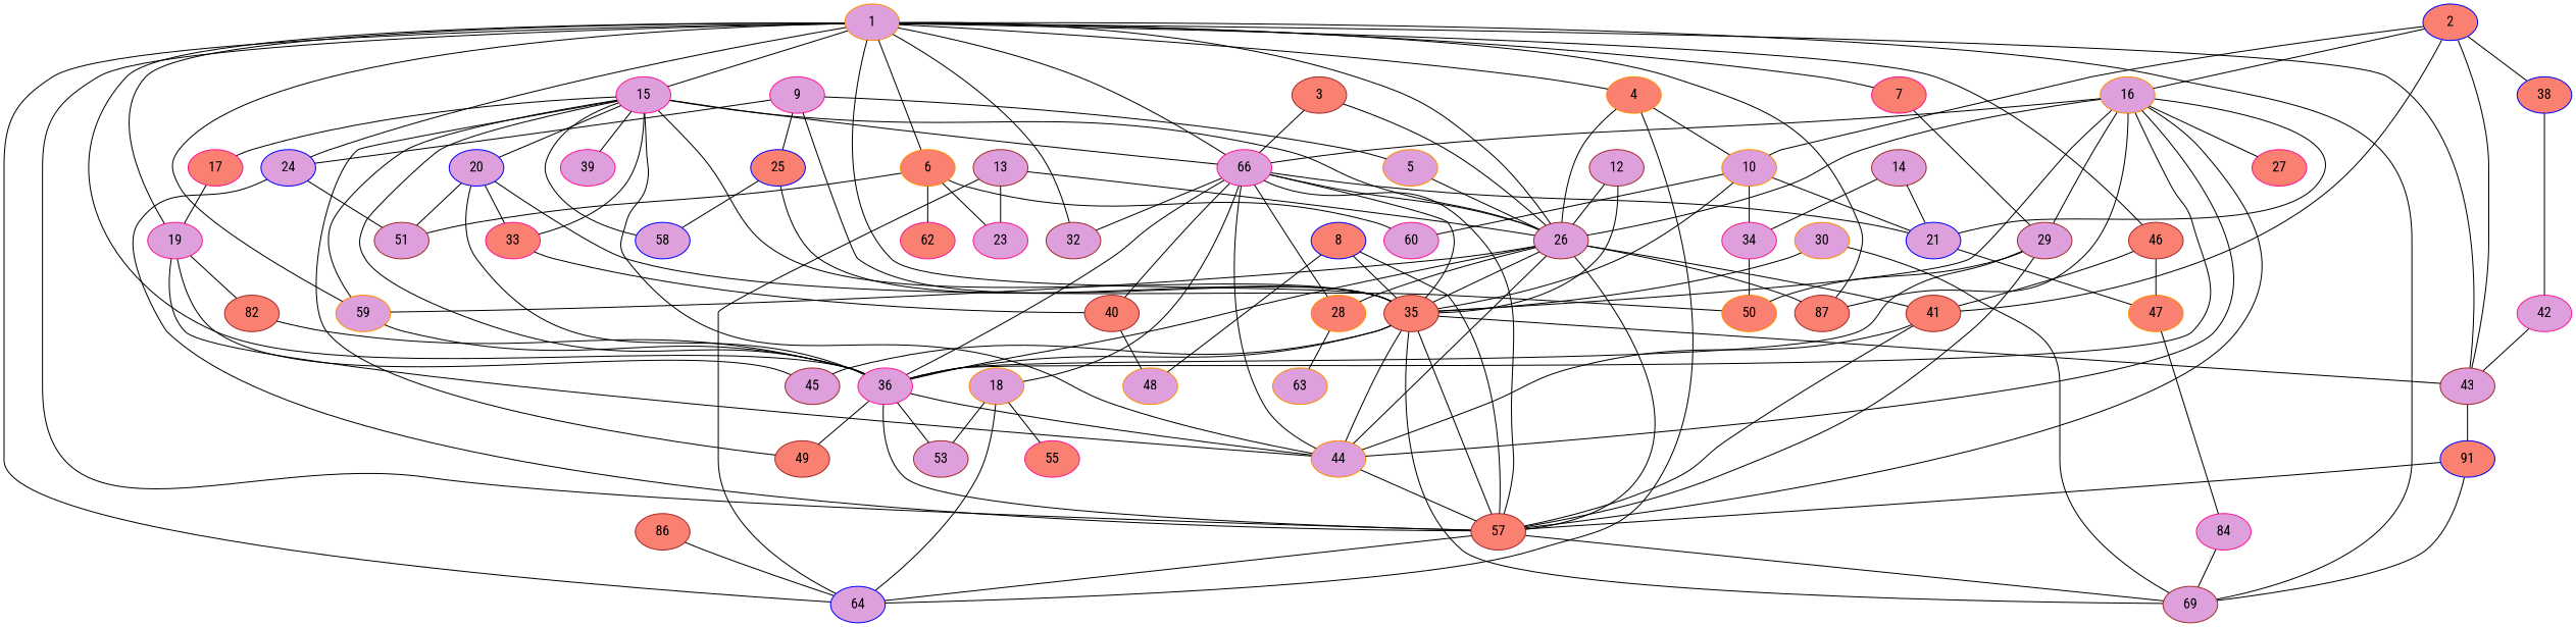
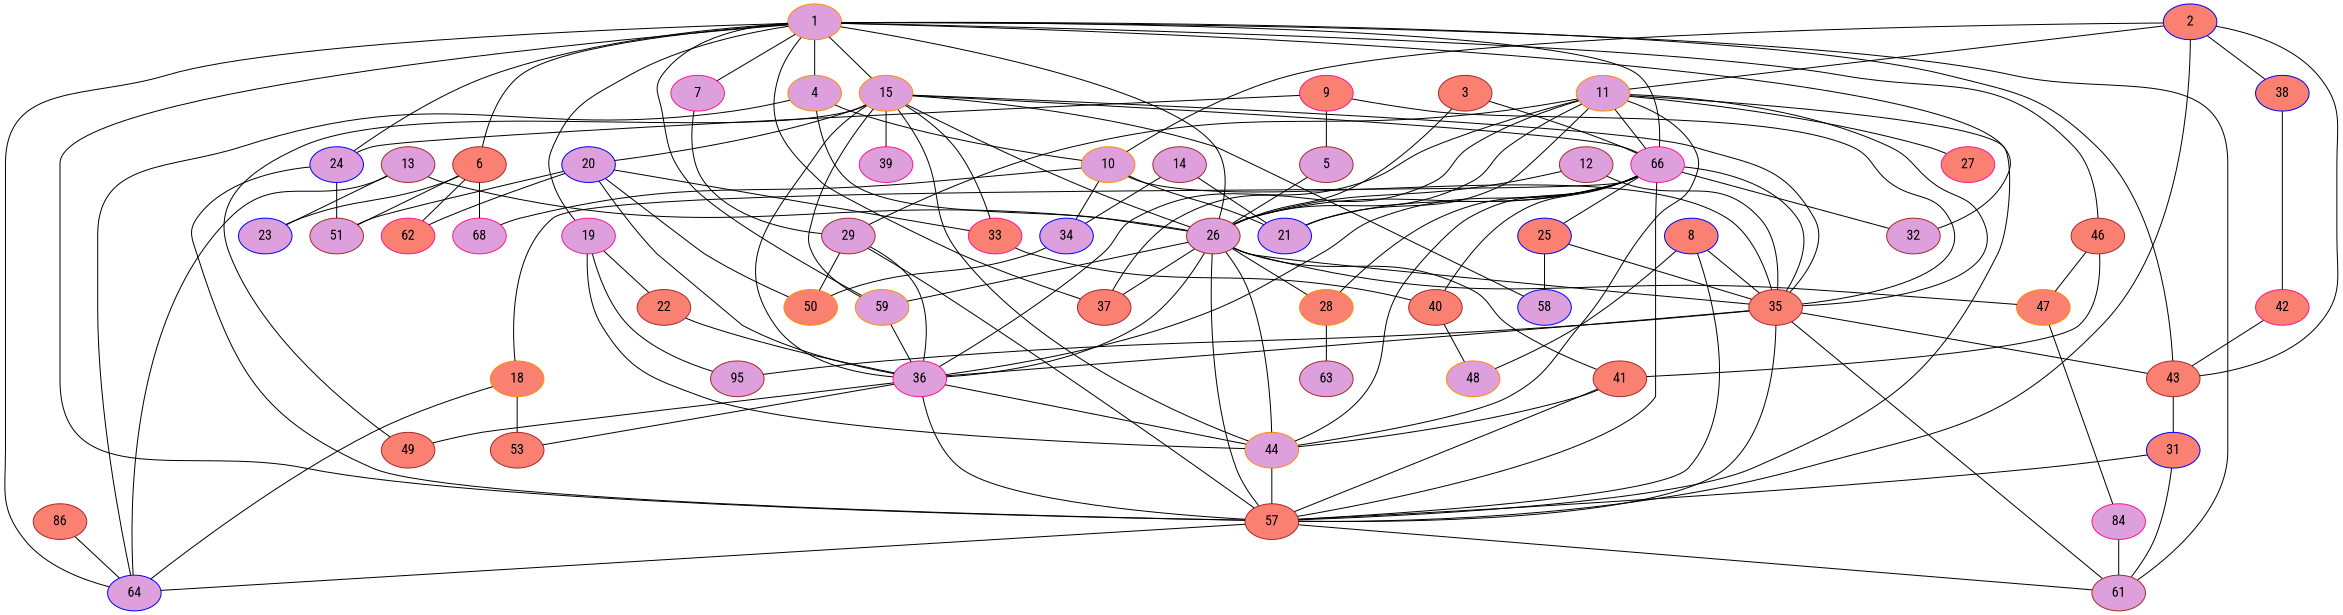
  graph {
    fontname="Roboto Condensed"
    node [color=brown fillcolor=plum fontname="Roboto Condensed" style=filled]
    edge [fontname="Roboto Condensed" weight=1.0]
    1 [color=darkorange]
-   4 [color=darkorange fillcolor=salmon]
-   6 [color=darkorange fillcolor=salmon]
-   7 [color=deeppink fillcolor=salmon]
-   15 [color=deeppink]
+   4 [color=darkorange]
+   6 [fillcolor=salmon]
+   7 [color=deeppink]
+   15 [color=darkorange]
    n6 [color=deeppink label=66]
    19 [color=deeppink]
    24 [color=blue]
    26
    32
    35 [fillcolor=salmon]
    36 [color=deeppink]
-   37 [fillcolor=salmon label=87]
-   43
+   37 [fillcolor=salmon]
+   43 [fillcolor=salmon]
    46 [fillcolor=salmon]
    57 [fillcolor=salmon]
    59 [color=darkorange]
-   61 [label=69]
+   61
    64 [color=blue]
    10 [color=darkorange]
-   23 [color=deeppink]
+   23 [color=blue]
    51
-   60 [color=deeppink]
+   60 [color=deeppink label=68]
    62 [color=deeppink fillcolor=salmon]
    29
-   11 [color=darkorange label=16]
+   11 [color=darkorange]
    44 [color=darkorange]
    21 [color=blue]
    27 [color=deeppink fillcolor=salmon]
-   17 [color=deeppink fillcolor=salmon]
    20 [color=blue]
    33 [color=deeppink fillcolor=salmon]
    39 [color=deeppink]
    49 [fillcolor=salmon]
    58 [color=blue]
-   18 [color=darkorange]
+   18 [color=darkorange fillcolor=salmon]
    25 [color=blue fillcolor=salmon]
    28 [color=darkorange fillcolor=salmon]
    40 [fillcolor=salmon]
-   22 [fillcolor=salmon label=82]
-   45
+   22 [fillcolor=salmon]
+   45 [label=95]
    41 [fillcolor=salmon]
    47 [color=darkorange fillcolor=salmon]
-   53
-   31 [color=blue fillcolor=salmon label=91]
+   53 [fillcolor=salmon]
+   31 [color=blue fillcolor=salmon]
    2 [color=blue fillcolor=salmon]
    38 [color=blue fillcolor=salmon]
-   34 [color=deeppink]
-   42 [color=deeppink]
+   34 [color=blue]
+   42 [color=deeppink fillcolor=salmon]
    3 [fillcolor=salmon]
    14
-   5 [color=darkorange]
+   5
    50 [color=darkorange fillcolor=salmon]
    8 [color=blue fillcolor=salmon]
    48 [color=darkorange]
-   9 [color=deeppink]
+   9 [color=deeppink fillcolor=salmon]
    12
    13
-   55 [color=deeppink fillcolor=salmon]
-   63 [color=darkorange]
+   63
    n61 [color=deeppink label=84]
-   30 [color=darkorange]
    n63 [fillcolor=salmon label=86]
    1 -- 4
    1 -- 6 [weight=2.0]
    1 -- 7
    1 -- 15 [weight=3.0]
    1 -- n6 [weight=3.0]
    1 -- 19 [weight=2.0]
    1 -- 24
    1 -- 26 [weight=2.0]
    1 -- 32
-   1 -- 35 [weight=3.0]
-   1 -- 36 [weight=3.0]
    1 -- 37
    1 -- 43
    1 -- 46
    1 -- 57 [weight=3.0]
    1 -- 59
    1 -- 61
    1 -- 64
    4 -- 26
    4 -- 64
    4 -- 10
    6 -- 23
    6 -- 51
    6 -- 60
    6 -- 62
    7 -- 29
    15 -- n6
    15 -- 26
    15 -- 35
    15 -- 36
    15 -- 59
    15 -- 44
-   15 -- 17
    15 -- 20
    15 -- 33
    15 -- 39
    15 -- 49
    15 -- 58
    n6 -- 26
    n6 -- 32
    n6 -- 35
    n6 -- 36
    n6 -- 57
    n6 -- 44
    n6 -- 21
    n6 -- 18
-   9 -- 25
+   n6 -- 25
    n6 -- 28
    n6 -- 40
    19 -- 44
    19 -- 22
    19 -- 45
    24 -- 57
    24 -- 51
    26 -- 35
    26 -- 36
    26 -- 37
    26 -- 57
    26 -- 59
    26 -- 44 [weight=2.0]
    26 -- 28
    26 -- 41
-   21 -- 47
+   26 -- 47
    35 -- 36
    35 -- 43
    35 -- 57
    35 -- 61
-   35 -- 44
    35 -- 45
    36 -- 57
    36 -- 44
    36 -- 49
    36 -- 53
    43 -- 31
    46 -- 41
    46 -- 47
    57 -- 61
    57 -- 64
    59 -- 36
    10 -- 35
    10 -- 60
    10 -- 21
    10 -- 34
    29 -- 36
    29 -- 57
    29 -- 50
    11 -- n6 [weight=2.0]
    11 -- 26
    11 -- 35
    11 -- 36
    11 -- 37
    11 -- 57
    11 -- 29
    11 -- 44
    11 -- 21
    11 -- 27
    44 -- 57
-   17 -- 19
    20 -- 36
    20 -- 51
+   20 -- 62
    20 -- 33
    20 -- 50
    33 -- 40
    18 -- 64
    18 -- 53 [weight=2.0]
-   18 -- 55
    25 -- 35
    25 -- 58
    28 -- 63
    40 -- 48
    22 -- 36
    41 -- 57
    41 -- 44
    47 -- n61
    31 -- 57
    31 -- 61
    2 -- 43
-   2 -- 41
+   2 -- 57
    2 -- 10
    2 -- 11
    2 -- 38
    38 -- 42
    34 -- 50
    42 -- 43
    3 -- n6
    3 -- 26
    14 -- 21
    14 -- 34
    5 -- 26
    8 -- 35
    8 -- 57
    8 -- 48
    9 -- 24
    9 -- 35
    9 -- 5
    12 -- 26
    12 -- 35
    13 -- 26
    13 -- 64
    13 -- 23
    n61 -- 61
-   30 -- 35
-   30 -- 61
    n63 -- 64
  }
